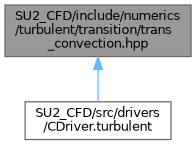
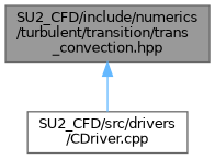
  digraph {
    fontname="DejaVu Sans"
    node [fontname="DejaVu Sans" fontsize=10 shape=box style=filled]
    n1 [color=gray40 fillcolor=grey60 fontcolor=black height=0.2 label="SU2_CFD/include/numerics\l/turbulent/transition/trans\l_convection.hpp" width=0.4]
-   n2 [color=grey40 fillcolor=white height=0.2 label="SU2_CFD/src/drivers\l/CDriver.turbulent" width=0.4]
+   n2 [color=grey40 fillcolor=white height=0.2 label="SU2_CFD/src/drivers\l/CDriver.cpp" width=0.4]
    n1 -> n2 [color=steelblue1 dir=back fontname="DejaVu Sans" fontsize=10 labelfontname=Helvetica labelfontsize=10 style=solid]
  }
